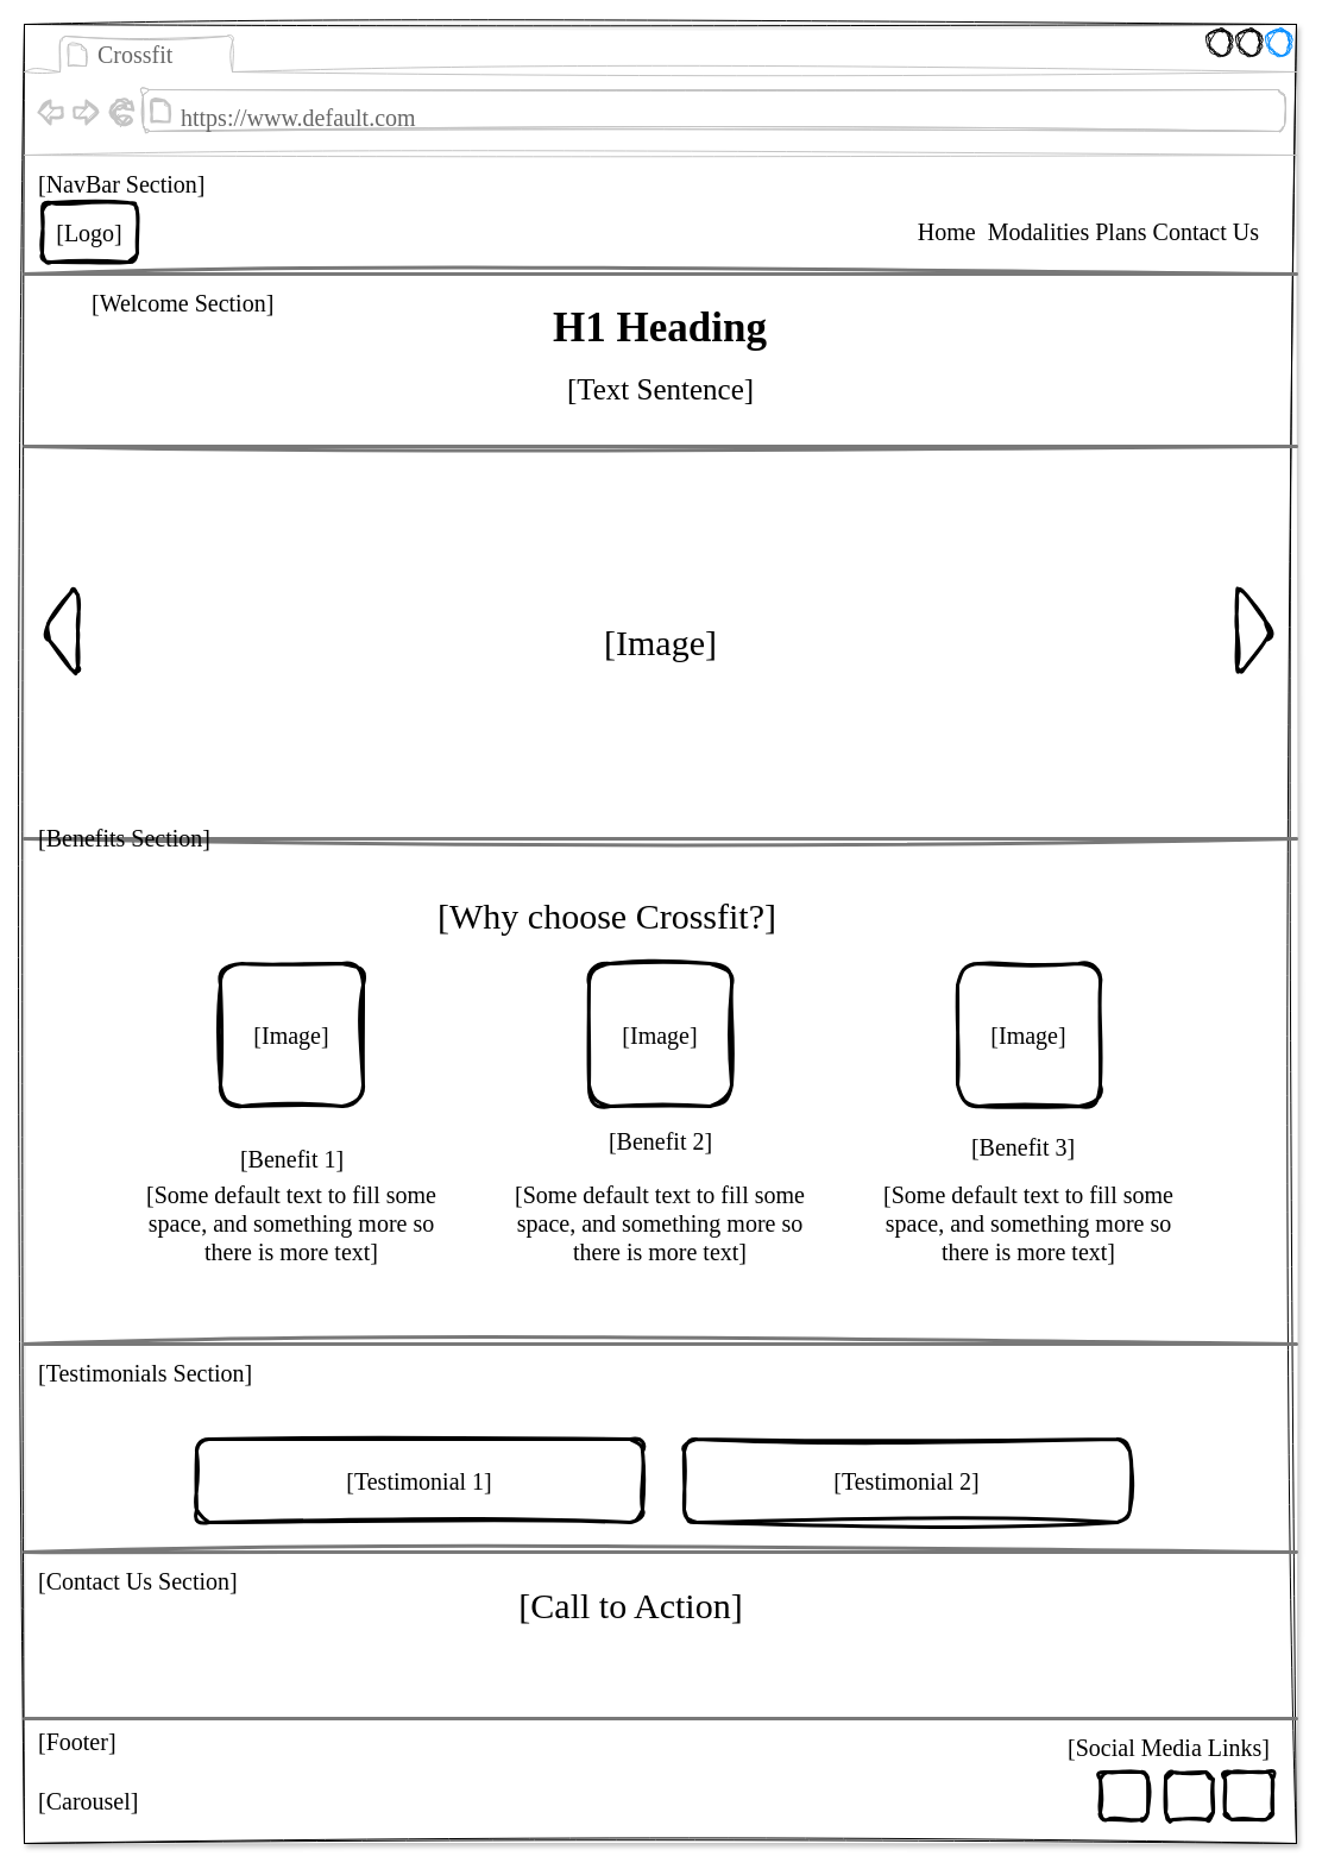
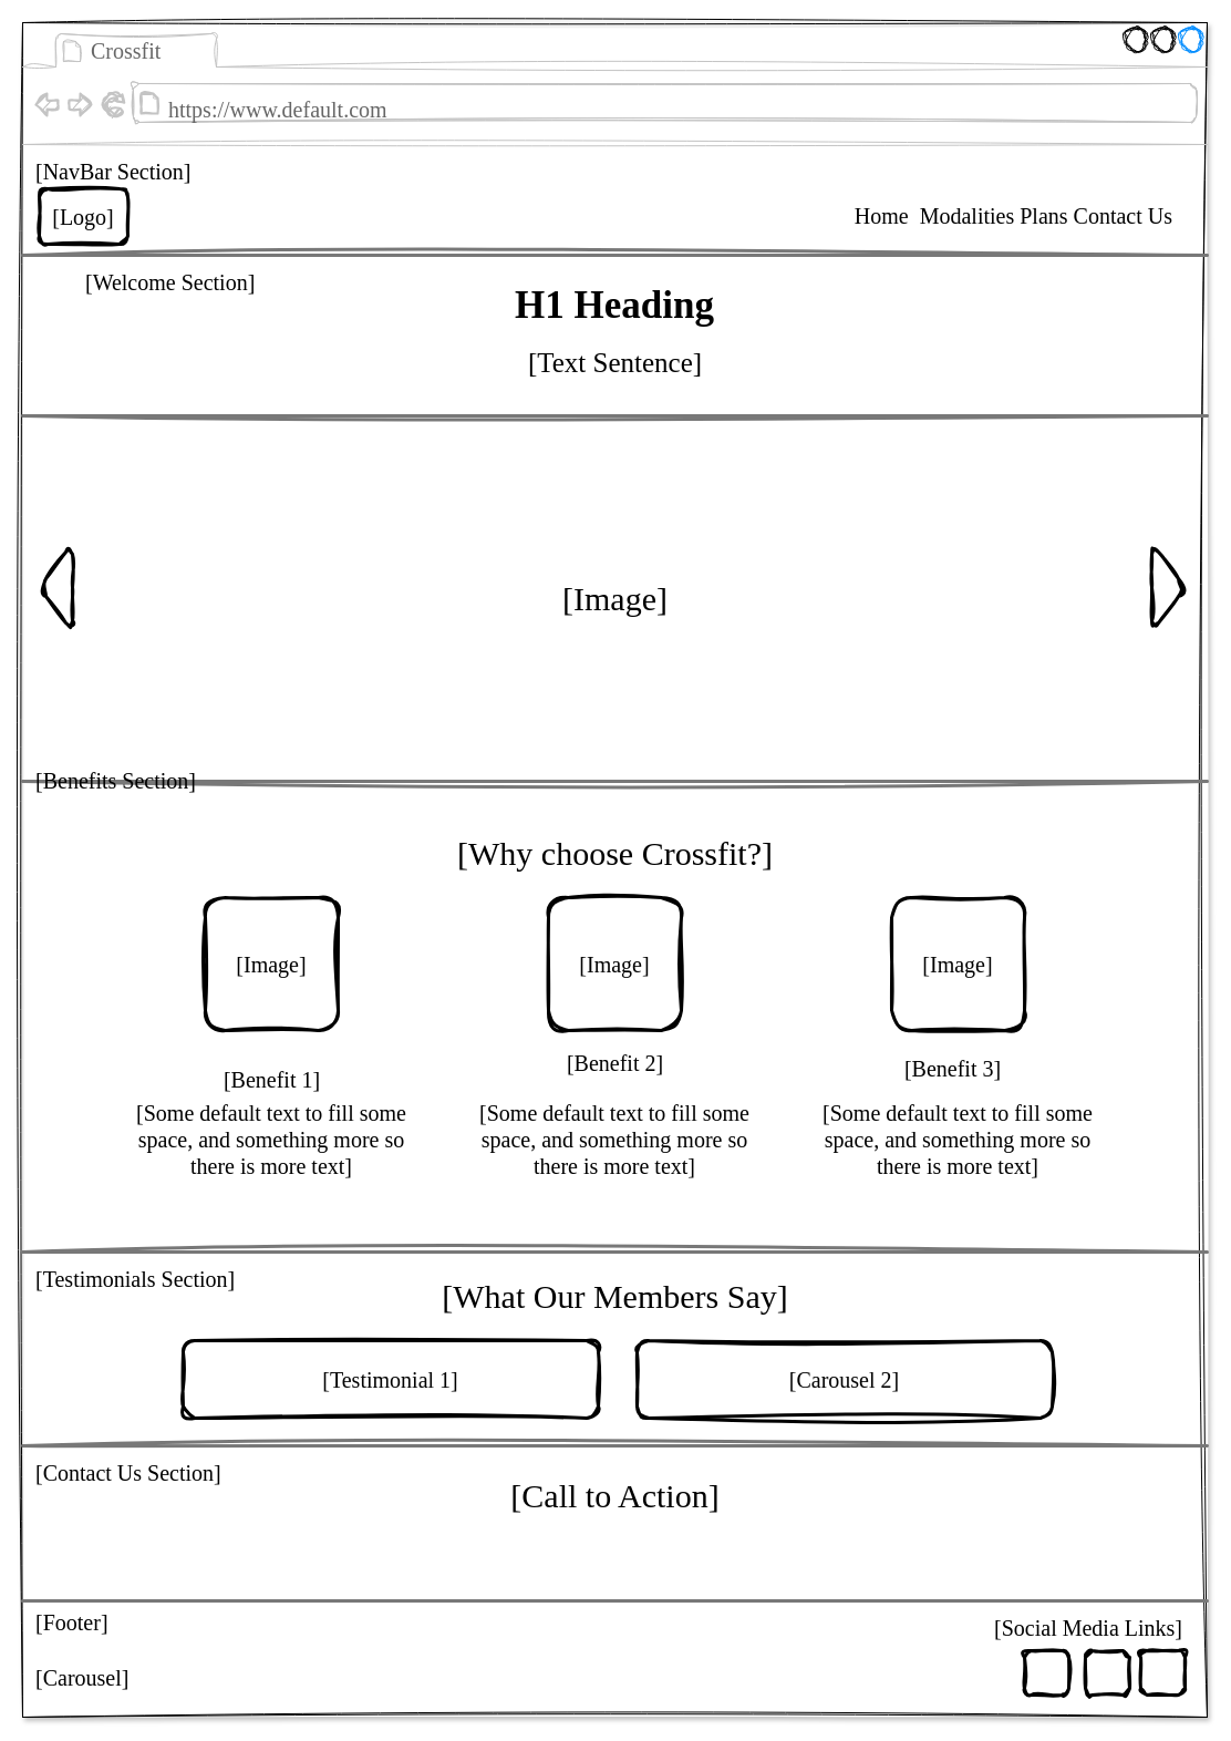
  <mxCell id="0" />
  <mxCell id="1" parent="0" />
  <mxCell id="2" value="" style="strokeWidth=1;shadow=1;dashed=0;align=right;html=1;shape=mxgraph.mockup.containers.browserWindow;rSize=0;strokeColor=#000000;mainText=,;recursiveResize=0;rounded=1;labelBackgroundColor=none;fontFamily=Architects Daughter;fontSize=20;sketch=1;curveFitting=1;jiggle=2;perimeterSpacing=0;" parent="1" vertex="1"><mxGeometry x="20" y="20" width="1070" height="1530" as="geometry" /></mxCell>
  <mxCell id="3" value="Crossfit" style="strokeWidth=3;shadow=0;dashed=0;align=center;html=1;shape=mxgraph.mockup.containers.anchor;fontSize=20;fontColor=#666666;align=left;sketch=1;curveFitting=1;jiggle=2;rounded=1;fontFamily=Architects Daughter;" parent="2" vertex="1"><mxGeometry x="60" y="12" width="110" height="26" as="geometry" /></mxCell>
  <mxCell id="4" value="https://www.default.com" style="strokeWidth=3;shadow=0;dashed=0;align=center;html=1;shape=mxgraph.mockup.containers.anchor;rSize=0;fontSize=20;fontColor=#666666;align=left;sketch=1;curveFitting=1;jiggle=2;rounded=1;fontFamily=Architects Daughter;" parent="2" vertex="1"><mxGeometry x="130" y="60" width="345" height="35" as="geometry" /></mxCell>
  <mxCell id="5" value="H1 Heading" style="text;points=[];align=center;verticalAlign=top;spacingTop=-4;fontSize=35;fontFamily=Architects Daughter;sketch=1;curveFitting=1;jiggle=2;rounded=1;strokeWidth=3;fontStyle=1" parent="2" vertex="1"><mxGeometry x="365" y="230" width="340" height="50" as="geometry" /></mxCell>
  <mxCell id="6" value="Home&amp;nbsp; Modalities Plans Contact Us" style="text;html=1;points=[];align=right;verticalAlign=top;spacingTop=-4;fontSize=20;fontFamily=Architects Daughter;sketch=1;curveFitting=1;jiggle=2;rounded=1;strokeWidth=3;" parent="2" vertex="1"><mxGeometry x="660" y="160" width="380" height="30" as="geometry" /></mxCell>
  <mxCell id="7" value="[Benefit 1]" style="text;html=1;points=[];align=center;verticalAlign=top;spacingTop=-4;fontSize=20;fontFamily=Architects Daughter;sketch=1;curveFitting=1;jiggle=2;rounded=1;strokeWidth=3;" parent="2" vertex="1"><mxGeometry x="140" y="940" width="170" height="30" as="geometry" /></mxCell>
  <mxCell id="8" value="[Some default text to fill some space, and&amp;nbsp;&lt;span&gt;something more so there is more text]&lt;/span&gt;" style="text;html=1;points=[];align=center;verticalAlign=top;spacingTop=-4;fontSize=20;fontFamily=Architects Daughter;whiteSpace=wrap;sketch=1;curveFitting=1;jiggle=2;rounded=1;strokeWidth=3;" parent="2" vertex="1"><mxGeometry x="90" y="970" width="270" height="40" as="geometry" /></mxCell>
  <mxCell id="9" value="" style="verticalLabelPosition=bottom;shadow=0;dashed=0;align=center;html=1;verticalAlign=top;strokeWidth=3;shape=mxgraph.mockup.markup.line;strokeColor=#787878;rounded=1;labelBackgroundColor=none;fillColor=#ffffff;fontFamily=Architects Daughter;fontSize=20;fontColor=#000000;sketch=1;curveFitting=1;jiggle=2;" parent="2" vertex="1"><mxGeometry y="130" width="1070" height="160" as="geometry" /></mxCell>
  <mxCell id="10" value="" style="verticalLabelPosition=bottom;shadow=0;dashed=0;align=center;html=1;verticalAlign=top;strokeWidth=3;shape=mxgraph.mockup.markup.line;strokeColor=#787878;rounded=1;labelBackgroundColor=none;fillColor=#ffffff;fontFamily=Architects Daughter;fontSize=20;fontColor=#000000;sketch=1;curveFitting=1;jiggle=2;" parent="2" vertex="1"><mxGeometry y="340" width="1070" height="30" as="geometry" /></mxCell>
  <mxCell id="11" value="[Footer]" style="text;html=1;points=[];align=left;verticalAlign=top;spacingTop=-4;fontSize=20;fontFamily=Architects Daughter;sketch=1;curveFitting=1;jiggle=2;rounded=1;strokeWidth=3;" parent="2" vertex="1"><mxGeometry x="10" y="1430" width="170" height="40" as="geometry" /></mxCell>
  <mxCell id="12" value="" style="verticalLabelPosition=bottom;shadow=0;dashed=0;align=center;html=1;verticalAlign=top;strokeWidth=3;shape=mxgraph.mockup.markup.line;strokeColor=#787878;rounded=1;labelBackgroundColor=none;fillColor=#ffffff;fontFamily=Architects Daughter;fontSize=20;fontColor=#000000;sketch=1;curveFitting=1;jiggle=2;" parent="2" vertex="1"><mxGeometry y="650" width="1070" height="70" as="geometry" /></mxCell>
  <mxCell id="13" value="" style="verticalLabelPosition=bottom;shadow=0;dashed=0;align=center;html=1;verticalAlign=top;strokeWidth=3;shape=mxgraph.mockup.markup.line;strokeColor=#787878;rounded=1;labelBackgroundColor=none;fillColor=#ffffff;fontFamily=Architects Daughter;fontSize=20;fontColor=#000000;sketch=1;curveFitting=1;jiggle=2;" parent="2" vertex="1"><mxGeometry y="1090" width="1070" height="40" as="geometry" /></mxCell>
  <mxCell id="14" value="" style="verticalLabelPosition=bottom;shadow=0;dashed=0;align=center;html=1;verticalAlign=top;strokeWidth=3;shape=mxgraph.mockup.markup.line;strokeColor=#787878;rounded=1;labelBackgroundColor=none;fillColor=#ffffff;fontFamily=Architects Daughter;fontSize=20;fontColor=#000000;sketch=1;curveFitting=1;jiggle=2;" parent="2" vertex="1"><mxGeometry y="1410" width="1070" height="30" as="geometry" /></mxCell>
  <mxCell id="15" value="[Logo]" style="whiteSpace=wrap;html=1;sketch=1;curveFitting=1;jiggle=2;rounded=1;strokeWidth=3;fontFamily=Architects Daughter;fontSize=20;" parent="2" vertex="1"><mxGeometry x="15" y="150" width="80" height="50" as="geometry" /></mxCell>
  <mxCell id="16" value="[Text Sentence]" style="text;html=1;points=[];align=center;verticalAlign=top;spacingTop=-4;fontSize=25;fontFamily=Architects Daughter;sketch=1;curveFitting=1;jiggle=2;rounded=1;strokeWidth=3;" parent="2" vertex="1"><mxGeometry x="345" y="290" width="380" height="30" as="geometry" /></mxCell>
  <mxCell id="17" value="[NavBar Section]" style="text;html=1;points=[];align=left;verticalAlign=top;spacingTop=-4;fontSize=20;fontFamily=Architects Daughter;sketch=1;curveFitting=1;jiggle=2;rounded=1;strokeWidth=3;" parent="2" vertex="1"><mxGeometry x="10" y="120" width="170" height="30" as="geometry" /></mxCell>
  <mxCell id="18" value="[Welcome Section]" style="text;html=1;points=[];align=left;verticalAlign=top;spacingTop=-4;fontSize=20;fontFamily=Architects Daughter;sketch=1;curveFitting=1;jiggle=2;rounded=1;strokeWidth=3;" parent="2" vertex="1"><mxGeometry x="55" y="220" width="170" height="30" as="geometry" /></mxCell>
  <mxCell id="19" value="[Image]" style="text;html=1;points=[];align=center;verticalAlign=top;spacingTop=-4;fontSize=30;fontFamily=Architects Daughter;sketch=1;curveFitting=1;jiggle=2;rounded=1;strokeWidth=3;" parent="2" vertex="1"><mxGeometry x="345" y="500" width="380" height="30" as="geometry" /></mxCell>
  <mxCell id="20" value="[Benefits Section]" style="text;html=1;points=[];align=left;verticalAlign=top;spacingTop=-4;fontSize=20;fontFamily=Architects Daughter;sketch=1;curveFitting=1;jiggle=2;rounded=1;strokeWidth=3;" parent="2" vertex="1"><mxGeometry x="10" y="670" width="170" height="30" as="geometry" /></mxCell>
  <mxCell id="21" value="" style="triangle;whiteSpace=wrap;html=1;sketch=1;curveFitting=1;jiggle=2;rounded=1;strokeWidth=3;fontFamily=Architects Daughter;fontSize=20;" parent="2" vertex="1"><mxGeometry x="1020" y="470" width="30" height="80" as="geometry" /></mxCell>
  <mxCell id="22" value="" style="triangle;whiteSpace=wrap;html=1;direction=west;sketch=1;curveFitting=1;jiggle=2;rounded=1;strokeWidth=3;fontFamily=Architects Daughter;fontSize=20;" parent="2" vertex="1"><mxGeometry x="15" y="470" width="30" height="80" as="geometry" /></mxCell>
  <mxCell id="23" value="[Image]" style="whiteSpace=wrap;html=1;aspect=fixed;rounded=1;sketch=1;curveFitting=1;jiggle=2;strokeWidth=3;fontFamily=Architects Daughter;fontSize=20;" parent="2" vertex="1"><mxGeometry x="475" y="790" width="120" height="120" as="geometry" /></mxCell>
  <mxCell id="24" value="[Image]" style="whiteSpace=wrap;html=1;aspect=fixed;rounded=1;sketch=1;curveFitting=1;jiggle=2;strokeWidth=3;fontFamily=Architects Daughter;fontSize=20;" parent="2" vertex="1"><mxGeometry x="785" y="790" width="120" height="120" as="geometry" /></mxCell>
  <mxCell id="25" value="[Image]" style="whiteSpace=wrap;html=1;aspect=fixed;rounded=1;sketch=1;curveFitting=1;jiggle=2;strokeWidth=3;fontFamily=Architects Daughter;fontSize=20;" parent="2" vertex="1"><mxGeometry x="165" y="790" width="120" height="120" as="geometry" /></mxCell>
  <mxCell id="26" value="[Benefit 2]" style="text;html=1;points=[];align=center;verticalAlign=top;spacingTop=-4;fontSize=20;fontFamily=Architects Daughter;sketch=1;curveFitting=1;jiggle=2;rounded=1;strokeWidth=3;" parent="2" vertex="1"><mxGeometry x="450" y="925" width="170" height="30" as="geometry" /></mxCell>
  <mxCell id="27" value="[Benefit 3]" style="text;html=1;points=[];align=center;verticalAlign=top;spacingTop=-4;fontSize=20;fontFamily=Architects Daughter;sketch=1;curveFitting=1;jiggle=2;rounded=1;strokeWidth=3;" parent="2" vertex="1"><mxGeometry x="755" y="930" width="170" height="30" as="geometry" /></mxCell>
  <mxCell id="28" value="[Some default text to fill some space, and&amp;nbsp;&lt;span&gt;something more so there is more text]&lt;/span&gt;" style="text;html=1;points=[];align=center;verticalAlign=top;spacingTop=-4;fontSize=20;fontFamily=Architects Daughter;whiteSpace=wrap;sketch=1;curveFitting=1;jiggle=2;rounded=1;strokeWidth=3;" parent="2" vertex="1"><mxGeometry x="400" y="970" width="270" height="40" as="geometry" /></mxCell>
  <mxCell id="29" value="[Some default text to fill some space, and&amp;nbsp;&lt;span&gt;something more so there is more text]&lt;/span&gt;" style="text;html=1;points=[];align=center;verticalAlign=top;spacingTop=-4;fontSize=20;fontFamily=Architects Daughter;whiteSpace=wrap;sketch=1;curveFitting=1;jiggle=2;rounded=1;strokeWidth=3;" parent="2" vertex="1"><mxGeometry x="710" y="970" width="270" height="40" as="geometry" /></mxCell>
- <mxCell id="30" value="&lt;font&gt;[Why choose Crossfit?]&lt;/font&gt;" style="text;html=1;points=[];align=center;verticalAlign=top;spacingTop=-4;fontSize=30;fontFamily=Architects Daughter;sketch=1;curveFitting=1;jiggle=2;rounded=1;strokeWidth=3;" parent="2" vertex="1"><mxGeometry x="320" y="730" width="340" height="50" as="geometry" /></mxCell>
+ <mxCell id="30" value="&lt;font&gt;[Why choose Crossfit?]&lt;/font&gt;" style="text;html=1;points=[];align=center;verticalAlign=top;spacingTop=-4;fontSize=30;fontFamily=Architects Daughter;sketch=1;curveFitting=1;jiggle=2;rounded=1;strokeWidth=3;" parent="2" vertex="1"><mxGeometry x="365" y="730" width="340" height="50" as="geometry" /></mxCell>
+ <mxCell id="31" value="&lt;font&gt;[What Our Members Say]&lt;/font&gt;" style="text;html=1;points=[];align=center;verticalAlign=top;spacingTop=-4;fontSize=30;fontFamily=Architects Daughter;sketch=1;curveFitting=1;jiggle=2;rounded=1;strokeWidth=3;" parent="2" vertex="1"><mxGeometry x="365" y="1130" width="340" height="50" as="geometry" /></mxCell>
  <mxCell id="32" value="[Testimonial 1]" style="rounded=1;whiteSpace=wrap;html=1;sketch=1;curveFitting=1;jiggle=2;strokeWidth=3;fontFamily=Architects Daughter;fontSize=20;" parent="2" vertex="1"><mxGeometry x="145" y="1190" width="375" height="70" as="geometry" /></mxCell>
- <mxCell id="33" value="[Testimonial 2]" style="rounded=1;whiteSpace=wrap;html=1;sketch=1;curveFitting=1;jiggle=2;strokeWidth=3;fontFamily=Architects Daughter;fontSize=20;" parent="2" vertex="1"><mxGeometry x="555" y="1190" width="375" height="70" as="geometry" /></mxCell>
+ <mxCell id="33" value="[Carousel 2]" style="rounded=1;whiteSpace=wrap;html=1;sketch=1;curveFitting=1;jiggle=2;strokeWidth=3;fontFamily=Architects Daughter;fontSize=20;" parent="2" vertex="1"><mxGeometry x="555" y="1190" width="375" height="70" as="geometry" /></mxCell>
  <mxCell id="34" value="" style="verticalLabelPosition=bottom;shadow=0;dashed=0;align=center;html=1;verticalAlign=top;strokeWidth=3;shape=mxgraph.mockup.markup.line;strokeColor=#787878;rounded=1;labelBackgroundColor=none;fillColor=#ffffff;fontFamily=Architects Daughter;fontSize=20;fontColor=#000000;sketch=1;curveFitting=1;jiggle=2;" parent="2" vertex="1"><mxGeometry y="1270" width="1070" height="30" as="geometry" /></mxCell>
- <mxCell id="35" value="&lt;font&gt;[Call to Action]&lt;/font&gt;" style="text;html=1;points=[];align=center;verticalAlign=top;spacingTop=-4;fontSize=30;fontFamily=Architects Daughter;sketch=1;curveFitting=1;jiggle=2;rounded=1;strokeWidth=3;" parent="2" vertex="1"><mxGeometry x="340" y="1310" width="340" height="50" as="geometry" /></mxCell>
+ <mxCell id="35" value="&lt;font&gt;[Call to Action]&lt;/font&gt;" style="text;html=1;points=[];align=center;verticalAlign=top;spacingTop=-4;fontSize=30;fontFamily=Architects Daughter;sketch=1;curveFitting=1;jiggle=2;rounded=1;strokeWidth=3;" parent="2" vertex="1"><mxGeometry x="365" y="1310" width="340" height="50" as="geometry" /></mxCell>
  <mxCell id="36" value="[Testimonials Section]" style="text;html=1;points=[];align=left;verticalAlign=top;spacingTop=-4;fontSize=20;fontFamily=Architects Daughter;sketch=1;curveFitting=1;jiggle=2;rounded=1;strokeWidth=3;" parent="2" vertex="1"><mxGeometry x="10" y="1120" width="170" height="30" as="geometry" /></mxCell>
  <mxCell id="37" value="[Contact Us Section]" style="text;html=1;points=[];align=left;verticalAlign=top;spacingTop=-4;fontSize=20;fontFamily=Architects Daughter;sketch=1;curveFitting=1;jiggle=2;rounded=1;strokeWidth=3;" parent="2" vertex="1"><mxGeometry x="10" y="1295" width="170" height="30" as="geometry" /></mxCell>
  <mxCell id="38" value="[Carousel]" style="text;html=1;points=[];align=left;verticalAlign=top;spacingTop=-4;fontSize=20;fontFamily=Architects Daughter;whiteSpace=wrap;sketch=1;curveFitting=1;jiggle=2;rounded=1;strokeWidth=3;" parent="2" vertex="1"><mxGeometry x="10" y="1480" width="110" height="20" as="geometry" /></mxCell>
  <mxCell id="39" value="" style="whiteSpace=wrap;html=1;aspect=fixed;rounded=1;shadow=0;sketch=1;curveFitting=1;jiggle=2;strokeWidth=3;fontFamily=Architects Daughter;fontSize=20;" parent="2" vertex="1"><mxGeometry x="905" y="1470" width="40" height="40" as="geometry" /></mxCell>
  <mxCell id="40" value="" style="whiteSpace=wrap;html=1;aspect=fixed;rounded=1;shadow=0;sketch=1;curveFitting=1;jiggle=2;strokeWidth=3;fontFamily=Architects Daughter;fontSize=20;" parent="2" vertex="1"><mxGeometry x="1010" y="1470" width="40" height="40" as="geometry" /></mxCell>
  <mxCell id="41" value="" style="whiteSpace=wrap;html=1;aspect=fixed;rounded=1;shadow=0;sketch=1;curveFitting=1;jiggle=2;strokeWidth=3;fontFamily=Architects Daughter;fontSize=20;" parent="2" vertex="1"><mxGeometry x="960" y="1470" width="40" height="40" as="geometry" /></mxCell>
  <mxCell id="42" value="[Social Media Links]" style="text;html=1;points=[];align=right;verticalAlign=top;spacingTop=-4;fontSize=20;fontFamily=Architects Daughter;whiteSpace=wrap;sketch=1;curveFitting=1;jiggle=2;rounded=1;strokeWidth=3;" parent="2" vertex="1"><mxGeometry x="835" y="1435" width="215" height="30" as="geometry" /></mxCell>
